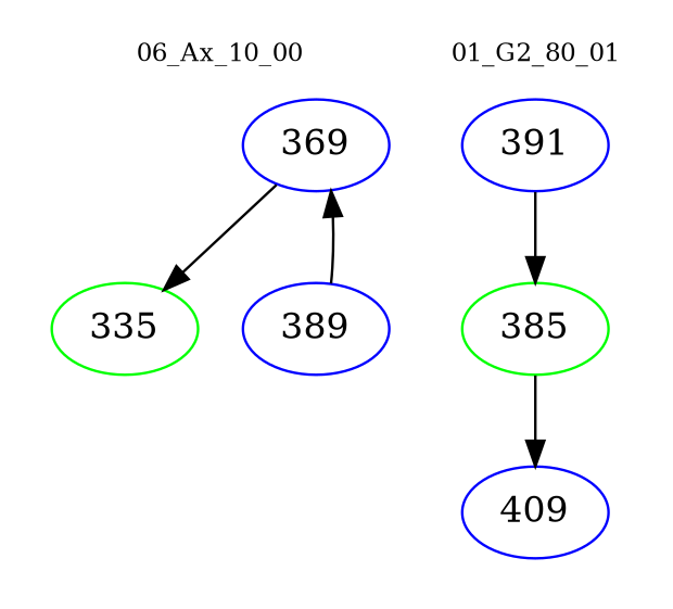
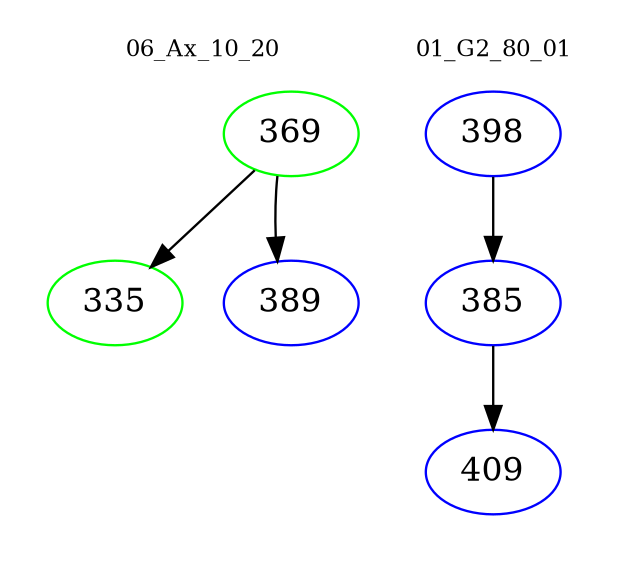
  digraph {
    node [color=blue]
    edge [color=black]
-   n1 [label=369]
+   n1 [color=green label=369]
    n2 [color=green label=335]
    n3 [label=389]
-   n4 [label=391]
-   n5 [color=green label=385]
+   n4 [label=398]
+   n5 [label=385]
    n6 [label=409]
    subgraph cluster_1 {
      color=white
      fontsize=10
-     label="06_Ax_10_00"
+     label="06_Ax_10_20"
      n1
      n2
      n3
    }
    subgraph cluster_2 {
      color=white
      fontsize=10
      label="01_G2_80_01"
      n4
      n5
      n6
    }
    n1 -> n2
-   n3 -> n1
+   n1 -> n3
    n4 -> n5
    n5 -> n6
  }
